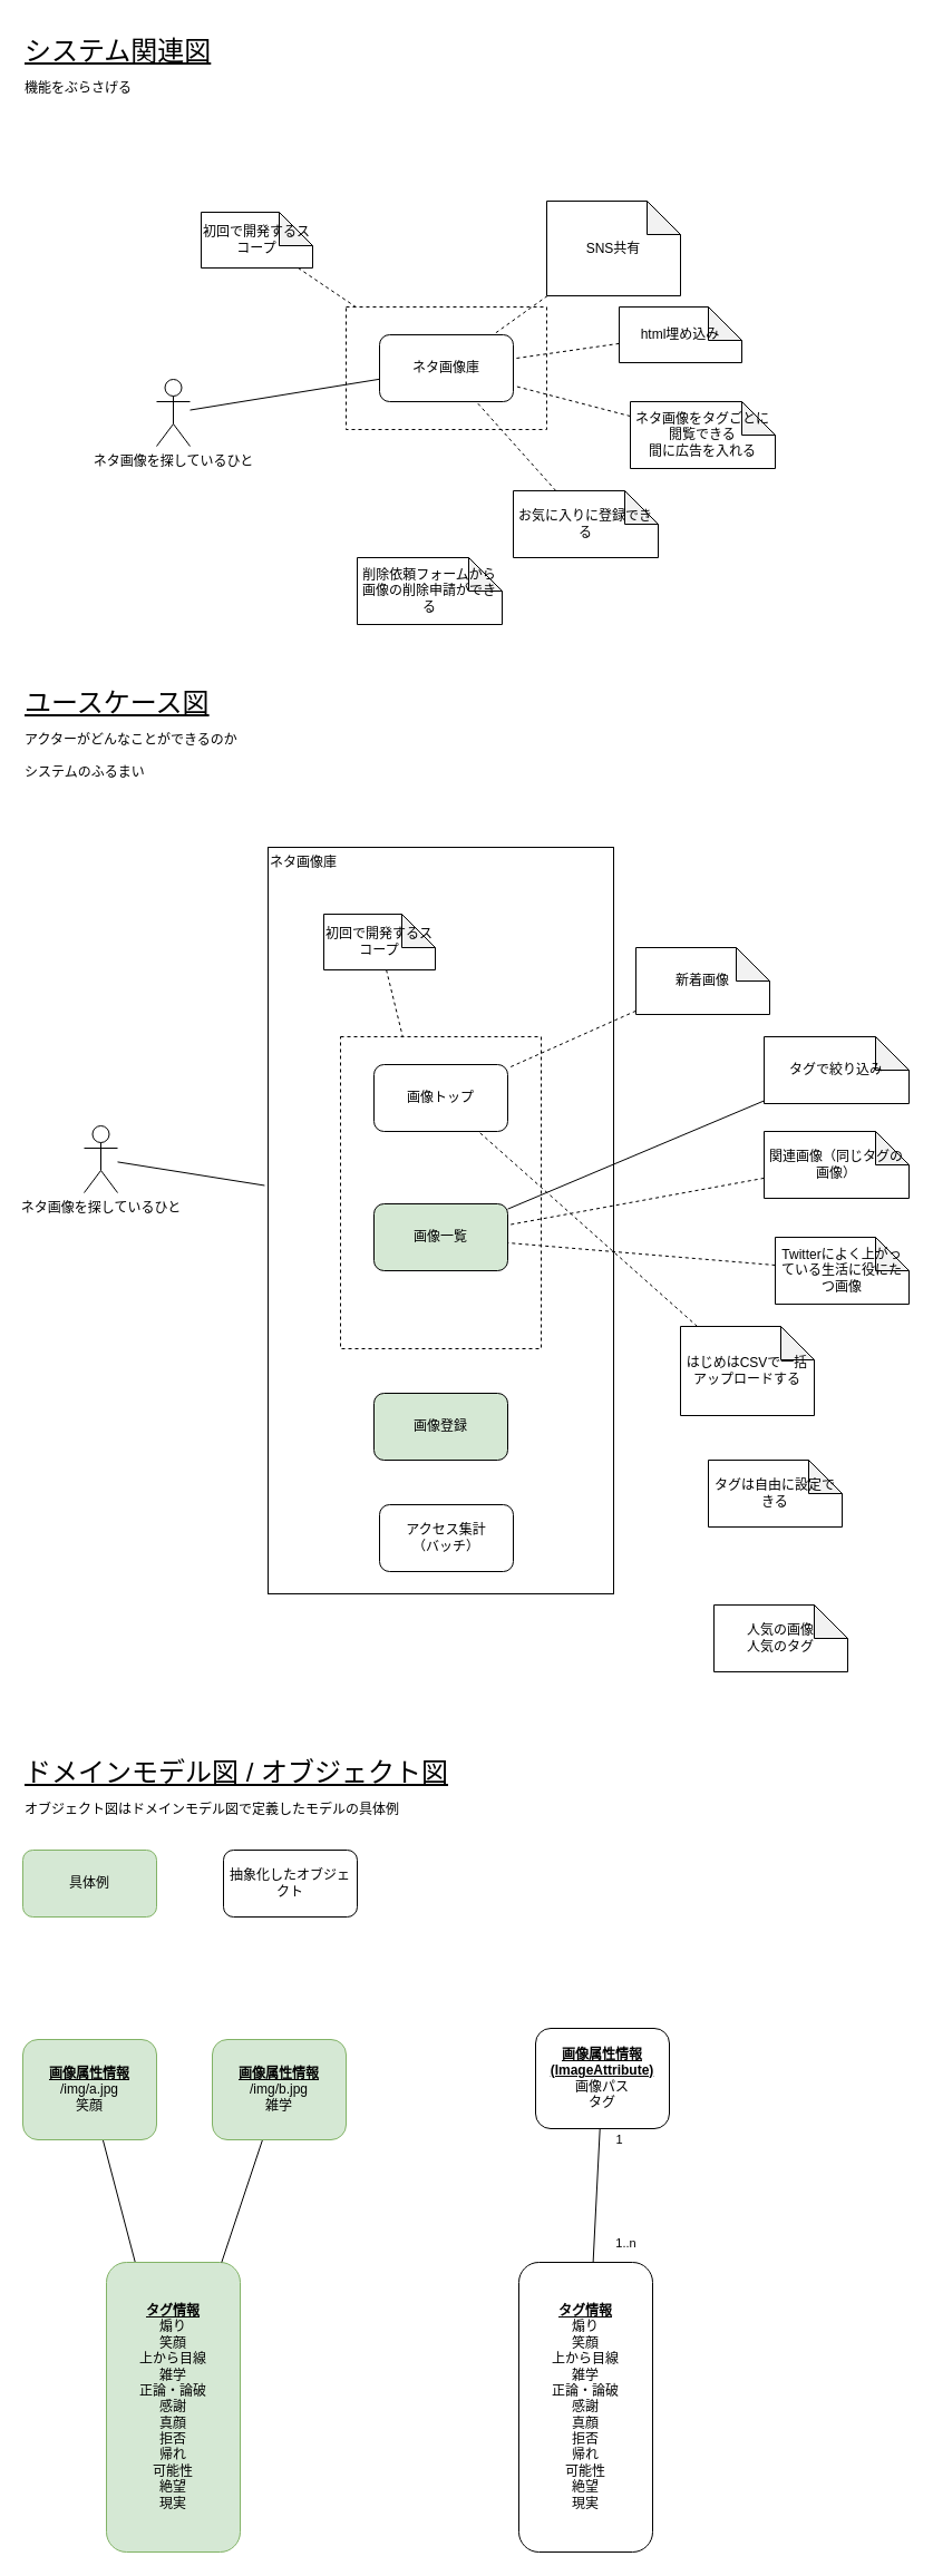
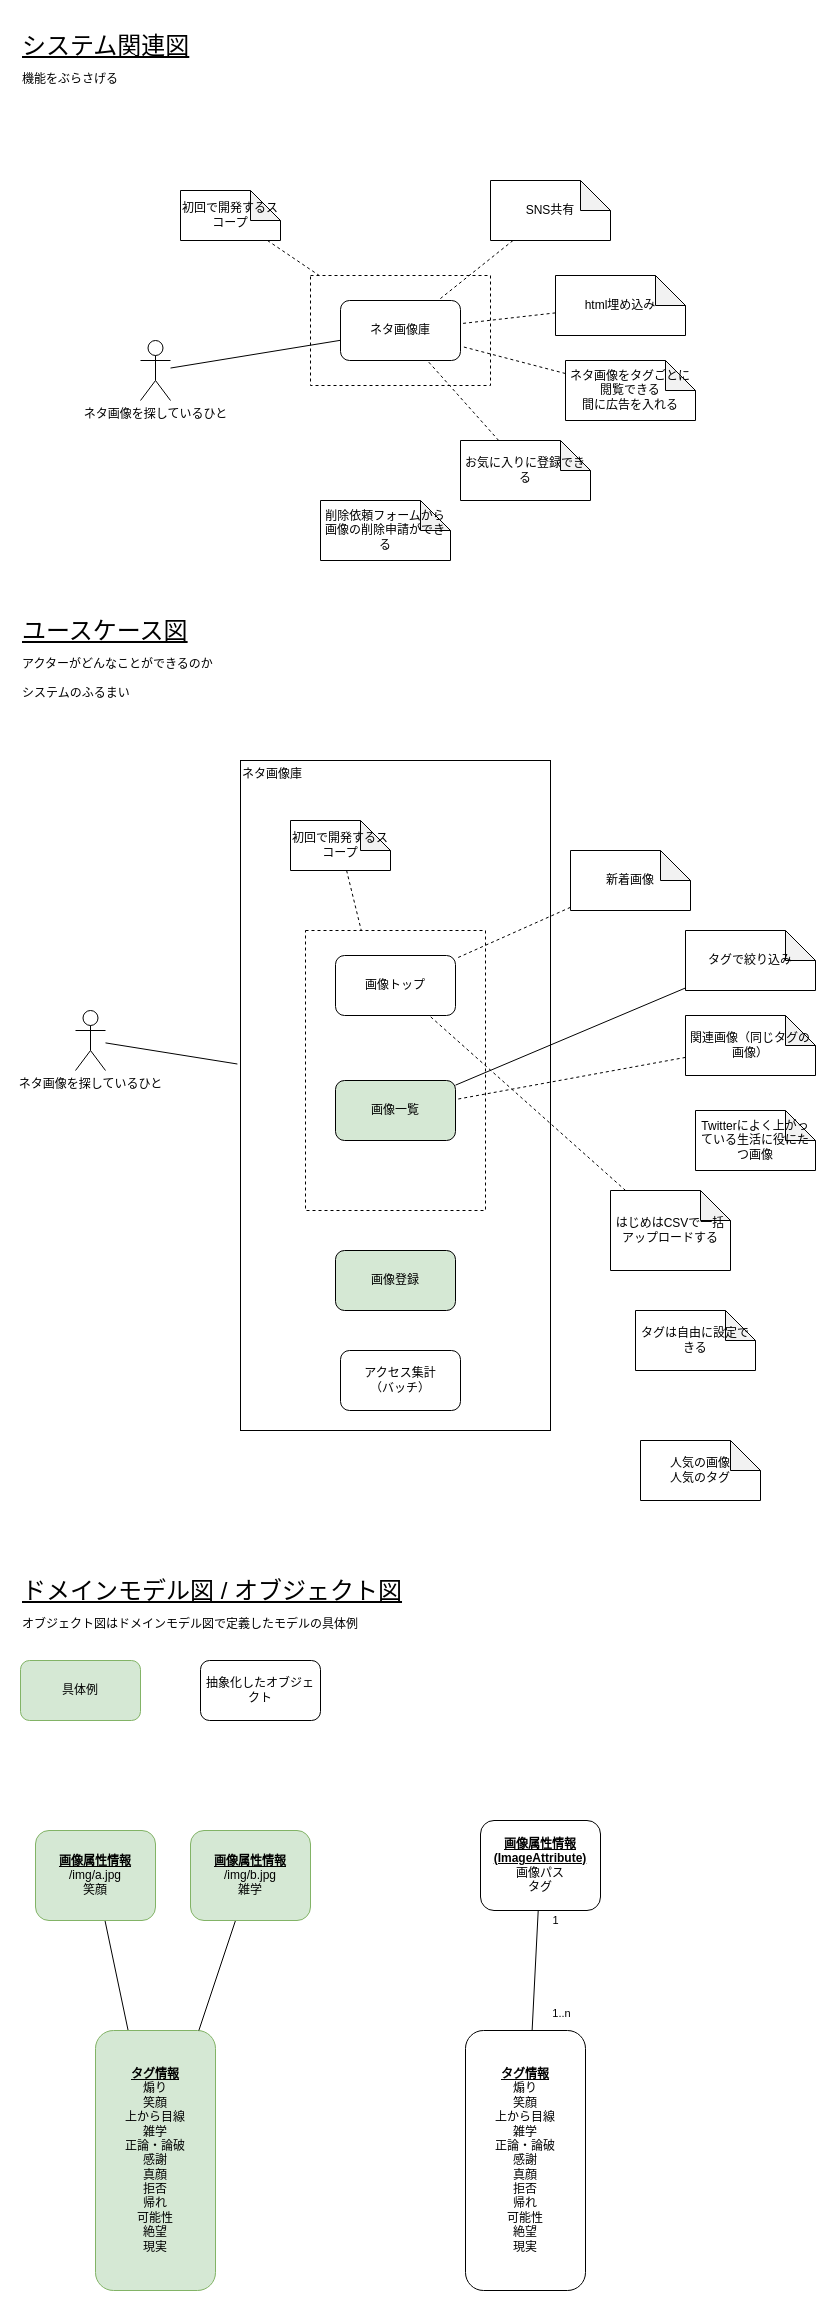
  <mxCell id="0" />
  <mxCell id="1" parent="0" />
  <mxCell id="2" value="ネタ画像庫" style="rounded=0;whiteSpace=wrap;html=1;verticalAlign=top;align=left;fillColor=none;" parent="1" vertex="1"><mxGeometry x="240" y="760" width="310" height="670" as="geometry" /></mxCell>
  <mxCell id="3" value="" style="rounded=0;whiteSpace=wrap;html=1;fillColor=none;dashed=1;" parent="1" vertex="1"><mxGeometry x="305" y="930" width="180" height="280" as="geometry" /></mxCell>
  <mxCell id="4" value="" style="rounded=0;whiteSpace=wrap;html=1;fillColor=none;dashed=1;" parent="1" vertex="1"><mxGeometry x="310" y="275" width="180" height="110" as="geometry" /></mxCell>
  <mxCell id="5" value="ネタ画像庫" style="rounded=1;whiteSpace=wrap;html=1;" parent="1" vertex="1"><mxGeometry x="340" y="300" width="120" height="60" as="geometry" /></mxCell>
  <mxCell id="6" style="edgeStyle=none;html=1;endArrow=none;endFill=0;" parent="1" source="7" target="5" edge="1"><mxGeometry relative="1" as="geometry" /></mxCell>
  <mxCell id="7" value="ネタ画像を探しているひと" style="shape=umlActor;verticalLabelPosition=bottom;verticalAlign=top;html=1;outlineConnect=0;" parent="1" vertex="1"><mxGeometry x="140" y="340" width="30" height="60" as="geometry" /></mxCell>
  <mxCell id="8" style="edgeStyle=none;html=1;endArrow=none;endFill=0;dashed=1;" parent="1" source="9" target="4" edge="1"><mxGeometry relative="1" as="geometry" /></mxCell>
  <mxCell id="9" value="初回で開発するスコープ" style="shape=note;whiteSpace=wrap;html=1;backgroundOutline=1;darkOpacity=0.05;" parent="1" vertex="1"><mxGeometry x="180" y="190" width="100" height="50" as="geometry" /></mxCell>
  <mxCell id="10" value="&lt;u&gt;システム関連図&lt;/u&gt;&lt;br&gt;&lt;font style=&quot;font-size: 12px&quot;&gt;機能をぶらさげる&lt;/font&gt;" style="text;html=1;strokeColor=none;fillColor=none;align=left;verticalAlign=middle;whiteSpace=wrap;rounded=0;fontSize=24;" parent="1" vertex="1"><mxGeometry x="20" y="20" width="275" height="80" as="geometry" /></mxCell>
  <mxCell id="11" value="&lt;u&gt;ユースケース図&lt;/u&gt;&lt;br&gt;&lt;font style=&quot;font-size: 12px&quot;&gt;アクターがどんなことができるのか&lt;br&gt;システムのふるまい&lt;br&gt;&lt;/font&gt;" style="text;html=1;strokeColor=none;fillColor=none;align=left;verticalAlign=middle;whiteSpace=wrap;rounded=0;fontSize=24;" parent="1" vertex="1"><mxGeometry x="20" y="620" width="360" height="80" as="geometry" /></mxCell>
  <mxCell id="12" style="edgeStyle=none;html=1;fontSize=24;endArrow=none;endFill=0;dashed=1;" parent="1" source="13" target="5" edge="1"><mxGeometry relative="1" as="geometry" /></mxCell>
- <mxCell id="13" value="html埋め込み" style="shape=note;whiteSpace=wrap;html=1;backgroundOutline=1;darkOpacity=0.05;" parent="1" vertex="1"><mxGeometry x="555" y="275" width="110" height="50" as="geometry" /></mxCell>
+ <mxCell id="13" value="html埋め込み" style="shape=note;whiteSpace=wrap;html=1;backgroundOutline=1;darkOpacity=0.05;" parent="1" vertex="1"><mxGeometry x="555" y="275" width="130" height="60" as="geometry" /></mxCell>
  <mxCell id="14" value="画像トップ" style="rounded=1;whiteSpace=wrap;html=1;fontSize=12;" parent="1" vertex="1"><mxGeometry x="335" y="955" width="120" height="60" as="geometry" /></mxCell>
  <mxCell id="15" style="edgeStyle=none;html=1;fontSize=12;endArrow=none;endFill=0;entryX=-0.01;entryY=0.453;entryDx=0;entryDy=0;entryPerimeter=0;" parent="1" source="16" target="2" edge="1"><mxGeometry relative="1" as="geometry" /></mxCell>
  <mxCell id="16" value="ネタ画像を探しているひと" style="shape=umlActor;verticalLabelPosition=bottom;verticalAlign=top;html=1;outlineConnect=0;" parent="1" vertex="1"><mxGeometry x="75" y="1010" width="30" height="60" as="geometry" /></mxCell>
  <mxCell id="17" style="edgeStyle=none;html=1;dashed=1;fontSize=12;endArrow=none;endFill=0;" parent="1" source="18" target="5" edge="1"><mxGeometry relative="1" as="geometry" /></mxCell>
- <mxCell id="18" value="SNS共有" style="shape=note;whiteSpace=wrap;html=1;backgroundOutline=1;darkOpacity=0.05;" parent="1" vertex="1"><mxGeometry x="490" y="180" width="120" height="85" as="geometry" /></mxCell>
+ <mxCell id="18" value="SNS共有" style="shape=note;whiteSpace=wrap;html=1;backgroundOutline=1;darkOpacity=0.05;" parent="1" vertex="1"><mxGeometry x="490" width="120" height="60" as="geometry" y="180" /></mxCell>
  <mxCell id="19" style="edgeStyle=none;html=1;dashed=1;fontSize=12;endArrow=none;endFill=0;" parent="1" source="20" target="3" edge="1"><mxGeometry relative="1" as="geometry" /></mxCell>
  <mxCell id="20" value="初回で開発するスコープ" style="shape=note;whiteSpace=wrap;html=1;backgroundOutline=1;darkOpacity=0.05;" parent="1" vertex="1"><mxGeometry x="290" y="820" width="100" height="50" as="geometry" /></mxCell>
  <mxCell id="21" value="&lt;u&gt;ドメインモデル図 / オブジェクト図&lt;/u&gt;&lt;br&gt;&lt;font style=&quot;font-size: 12px&quot;&gt;オブジェクト図はドメインモデル図で定義したモデルの具体例&lt;br&gt;&lt;/font&gt;" style="text;html=1;strokeColor=none;fillColor=none;align=left;verticalAlign=middle;whiteSpace=wrap;rounded=0;fontSize=24;" parent="1" vertex="1"><mxGeometry x="20" y="1565" width="440" height="80" as="geometry" /></mxCell>
  <mxCell id="22" value="具体例" style="rounded=1;whiteSpace=wrap;html=1;fontSize=12;fillColor=#d5e8d4;strokeColor=#82b366;" parent="1" vertex="1"><mxGeometry x="20" y="1660" width="120" height="60" as="geometry" /></mxCell>
  <mxCell id="23" value="抽象化したオブジェクト" style="rounded=1;whiteSpace=wrap;html=1;fontSize=12;" parent="1" vertex="1"><mxGeometry x="200" y="1660" width="120" height="60" as="geometry" /></mxCell>
  <mxCell id="24" style="edgeStyle=none;html=1;dashed=1;endArrow=none;endFill=0;" parent="1" source="25" target="5" edge="1"><mxGeometry relative="1" as="geometry" /></mxCell>
  <mxCell id="25" value="ネタ画像をタグごとに閲覧できる&lt;br&gt;間に広告を入れる" style="shape=note;whiteSpace=wrap;html=1;backgroundOutline=1;darkOpacity=0.05;" parent="1" vertex="1"><mxGeometry x="565" y="360" width="130" height="60" as="geometry" /></mxCell>
  <mxCell id="26" style="edgeStyle=none;html=1;dashed=1;endArrow=none;endFill=0;" parent="1" source="27" target="5" edge="1"><mxGeometry relative="1" as="geometry" /></mxCell>
  <mxCell id="27" value="お気に入りに登録できる" style="shape=note;whiteSpace=wrap;html=1;backgroundOutline=1;darkOpacity=0.05;" parent="1" vertex="1"><mxGeometry x="460" y="440" width="130" height="60" as="geometry" /></mxCell>
  <mxCell id="28" value="画像一覧" style="rounded=1;whiteSpace=wrap;html=1;fontSize=12;fillColor=#d5e8d4;" parent="1" vertex="1"><mxGeometry x="335" y="1080" width="120" height="60" as="geometry" /></mxCell>
  <mxCell id="29" value="画像登録" style="rounded=1;whiteSpace=wrap;html=1;fontSize=12;fillColor=#d5e8d4;" parent="1" vertex="1"><mxGeometry x="335" y="1250" width="120" height="60" as="geometry" /></mxCell>
  <mxCell id="30" style="edgeStyle=none;html=1;dashed=1;endArrow=none;endFill=0;" parent="1" source="31" target="14" edge="1"><mxGeometry relative="1" as="geometry" /></mxCell>
  <mxCell id="31" value="新着画像" style="shape=note;whiteSpace=wrap;html=1;backgroundOutline=1;darkOpacity=0.05;" parent="1" vertex="1"><mxGeometry x="570" y="850" width="120" height="60" as="geometry" /></mxCell>
  <mxCell id="32" value="人気の画像&lt;br&gt;人気のタグ" style="shape=note;whiteSpace=wrap;html=1;backgroundOutline=1;darkOpacity=0.05;" parent="1" vertex="1"><mxGeometry x="640" y="1440" width="120" height="60" as="geometry" /></mxCell>
  <mxCell id="33" style="edgeStyle=none;html=1;dashed=0;endArrow=none;endFill=0;" parent="1" source="34" target="28" edge="1"><mxGeometry relative="1" as="geometry" /></mxCell>
  <mxCell id="34" value="タグで絞り込み" style="shape=note;whiteSpace=wrap;html=1;backgroundOutline=1;darkOpacity=0.05;" parent="1" vertex="1"><mxGeometry x="685" y="930" width="130" height="60" as="geometry" /></mxCell>
  <mxCell id="35" style="edgeStyle=none;html=1;dashed=1;endArrow=none;endFill=0;" parent="1" source="36" target="14" edge="1"><mxGeometry relative="1" as="geometry" /></mxCell>
  <mxCell id="36" value="はじめはCSVで一括アップロードする" style="shape=note;whiteSpace=wrap;html=1;backgroundOutline=1;darkOpacity=0.05;" parent="1" vertex="1"><mxGeometry x="610" y="1190" width="120" height="80" as="geometry" /></mxCell>
  <mxCell id="37" style="edgeStyle=none;html=1;endArrow=none;endFill=0;" parent="1" source="38" target="48" edge="1"><mxGeometry relative="1" as="geometry" /></mxCell>
- <mxCell id="38" value="&lt;u&gt;&lt;b&gt;画像属性情報&lt;br&gt;&lt;/b&gt;&lt;/u&gt;/img/a.jpg&lt;br&gt;笑顔" style="rounded=1;whiteSpace=wrap;html=1;fontSize=12;fillColor=#d5e8d4;strokeColor=#82b366;" parent="1" vertex="1"><mxGeometry x="20" y="1830" width="120" height="90" as="geometry" /></mxCell>
+ <mxCell id="38" value="&lt;u&gt;&lt;b&gt;画像属性情報&lt;br&gt;&lt;/b&gt;&lt;/u&gt;/img/a.jpg&lt;br&gt;笑顔" style="rounded=1;whiteSpace=wrap;html=1;fontSize=12;fillColor=#d5e8d4;strokeColor=#82b366;" parent="1" vertex="1"><mxGeometry x="35" y="1830" width="120" height="90" as="geometry" /></mxCell>
  <mxCell id="39" value="アクセス集計&lt;br&gt;（バッチ）" style="rounded=1;whiteSpace=wrap;html=1;fontSize=12;" parent="1" vertex="1"><mxGeometry x="340" y="1350" width="120" height="60" as="geometry" /></mxCell>
  <mxCell id="40" style="edgeStyle=none;html=1;dashed=1;endArrow=none;endFill=0;" parent="1" source="41" target="28" edge="1"><mxGeometry relative="1" as="geometry" /></mxCell>
  <mxCell id="41" value="関連画像（同じタグの画像）" style="shape=note;whiteSpace=wrap;html=1;backgroundOutline=1;darkOpacity=0.05;" parent="1" vertex="1"><mxGeometry x="685" y="1015" width="130" height="60" as="geometry" /></mxCell>
- <mxCell id="42" style="edgeStyle=none;html=1;dashed=1;endArrow=none;endFill=0;" parent="1" source="43" target="28" edge="1"><mxGeometry relative="1" as="geometry" /></mxCell>
  <mxCell id="43" value="Twitterによく上がっている生活に役にたつ画像" style="shape=note;whiteSpace=wrap;html=1;backgroundOutline=1;darkOpacity=0.05;" parent="1" vertex="1"><mxGeometry x="695" y="1110" width="120" height="60" as="geometry" /></mxCell>
  <mxCell id="44" style="edgeStyle=none;html=1;endArrow=none;endFill=0;" parent="1" source="47" target="52" edge="1"><mxGeometry relative="1" as="geometry" /></mxCell>
  <mxCell id="45" value="1" style="edgeLabel;html=1;align=center;verticalAlign=middle;resizable=0;points=[];" parent="44" vertex="1" connectable="0"><mxGeometry x="-0.016" y="-1" relative="1" as="geometry"><mxPoint x="21" y="-49" as="offset" /></mxGeometry></mxCell>
  <mxCell id="46" value="1..n" style="edgeLabel;html=1;align=center;verticalAlign=middle;resizable=0;points=[];" parent="44" vertex="1" connectable="0"><mxGeometry x="0.715" y="2" relative="1" as="geometry"><mxPoint x="26" as="offset" /></mxGeometry></mxCell>
  <mxCell id="47" value="&lt;u&gt;&lt;b&gt;画像属性情報&lt;br&gt;(ImageAttribute)&lt;br&gt;&lt;/b&gt;&lt;/u&gt;画像パス&lt;br&gt;タグ" style="rounded=1;whiteSpace=wrap;html=1;fontSize=12;" parent="1" vertex="1"><mxGeometry x="480" y="1820" width="120" height="90" as="geometry" /></mxCell>
  <mxCell id="48" value="&lt;u&gt;&lt;b&gt;タグ情報&lt;br&gt;&lt;/b&gt;&lt;/u&gt;煽り&lt;br&gt;笑顔&lt;br&gt;上から目線&lt;br&gt;雑学&lt;br&gt;正論・論破&lt;br&gt;感謝&lt;br&gt;真顔&lt;br&gt;拒否&lt;br&gt;帰れ&lt;br&gt;可能性&lt;br&gt;絶望&lt;br&gt;現実" style="rounded=1;whiteSpace=wrap;html=1;fontSize=12;fillColor=#d5e8d4;strokeColor=#82b366;" parent="1" vertex="1"><mxGeometry x="95" y="2030" width="120" height="260" as="geometry" /></mxCell>
  <mxCell id="49" value="タグは自由に設定できる" style="shape=note;whiteSpace=wrap;html=1;backgroundOutline=1;darkOpacity=0.05;" parent="1" vertex="1"><mxGeometry x="635" y="1310" width="120" height="60" as="geometry" /></mxCell>
  <mxCell id="50" style="edgeStyle=none;html=1;endArrow=none;endFill=0;" parent="1" source="51" target="48" edge="1"><mxGeometry relative="1" as="geometry" /></mxCell>
  <mxCell id="51" value="&lt;u&gt;&lt;b&gt;画像属性情報&lt;br&gt;&lt;/b&gt;&lt;/u&gt;/img/b.jpg&lt;br&gt;雑学" style="rounded=1;whiteSpace=wrap;html=1;fontSize=12;fillColor=#d5e8d4;strokeColor=#82b366;" parent="1" vertex="1"><mxGeometry x="190" y="1830" width="120" height="90" as="geometry" /></mxCell>
  <mxCell id="52" value="&lt;u&gt;&lt;b&gt;タグ情報&lt;br&gt;&lt;/b&gt;&lt;/u&gt;煽り&lt;br&gt;笑顔&lt;br&gt;上から目線&lt;br&gt;雑学&lt;br&gt;正論・論破&lt;br&gt;感謝&lt;br&gt;真顔&lt;br&gt;拒否&lt;br&gt;帰れ&lt;br&gt;可能性&lt;br&gt;絶望&lt;br&gt;現実" style="rounded=1;whiteSpace=wrap;html=1;fontSize=12;" parent="1" vertex="1"><mxGeometry x="465" y="2030" width="120" height="260" as="geometry" /></mxCell>
  <mxCell id="53" value="削除依頼フォームから画像の削除申請ができる" style="shape=note;whiteSpace=wrap;html=1;backgroundOutline=1;darkOpacity=0.05;" parent="1" vertex="1"><mxGeometry x="320" y="500" width="130" height="60" as="geometry" /></mxCell>
